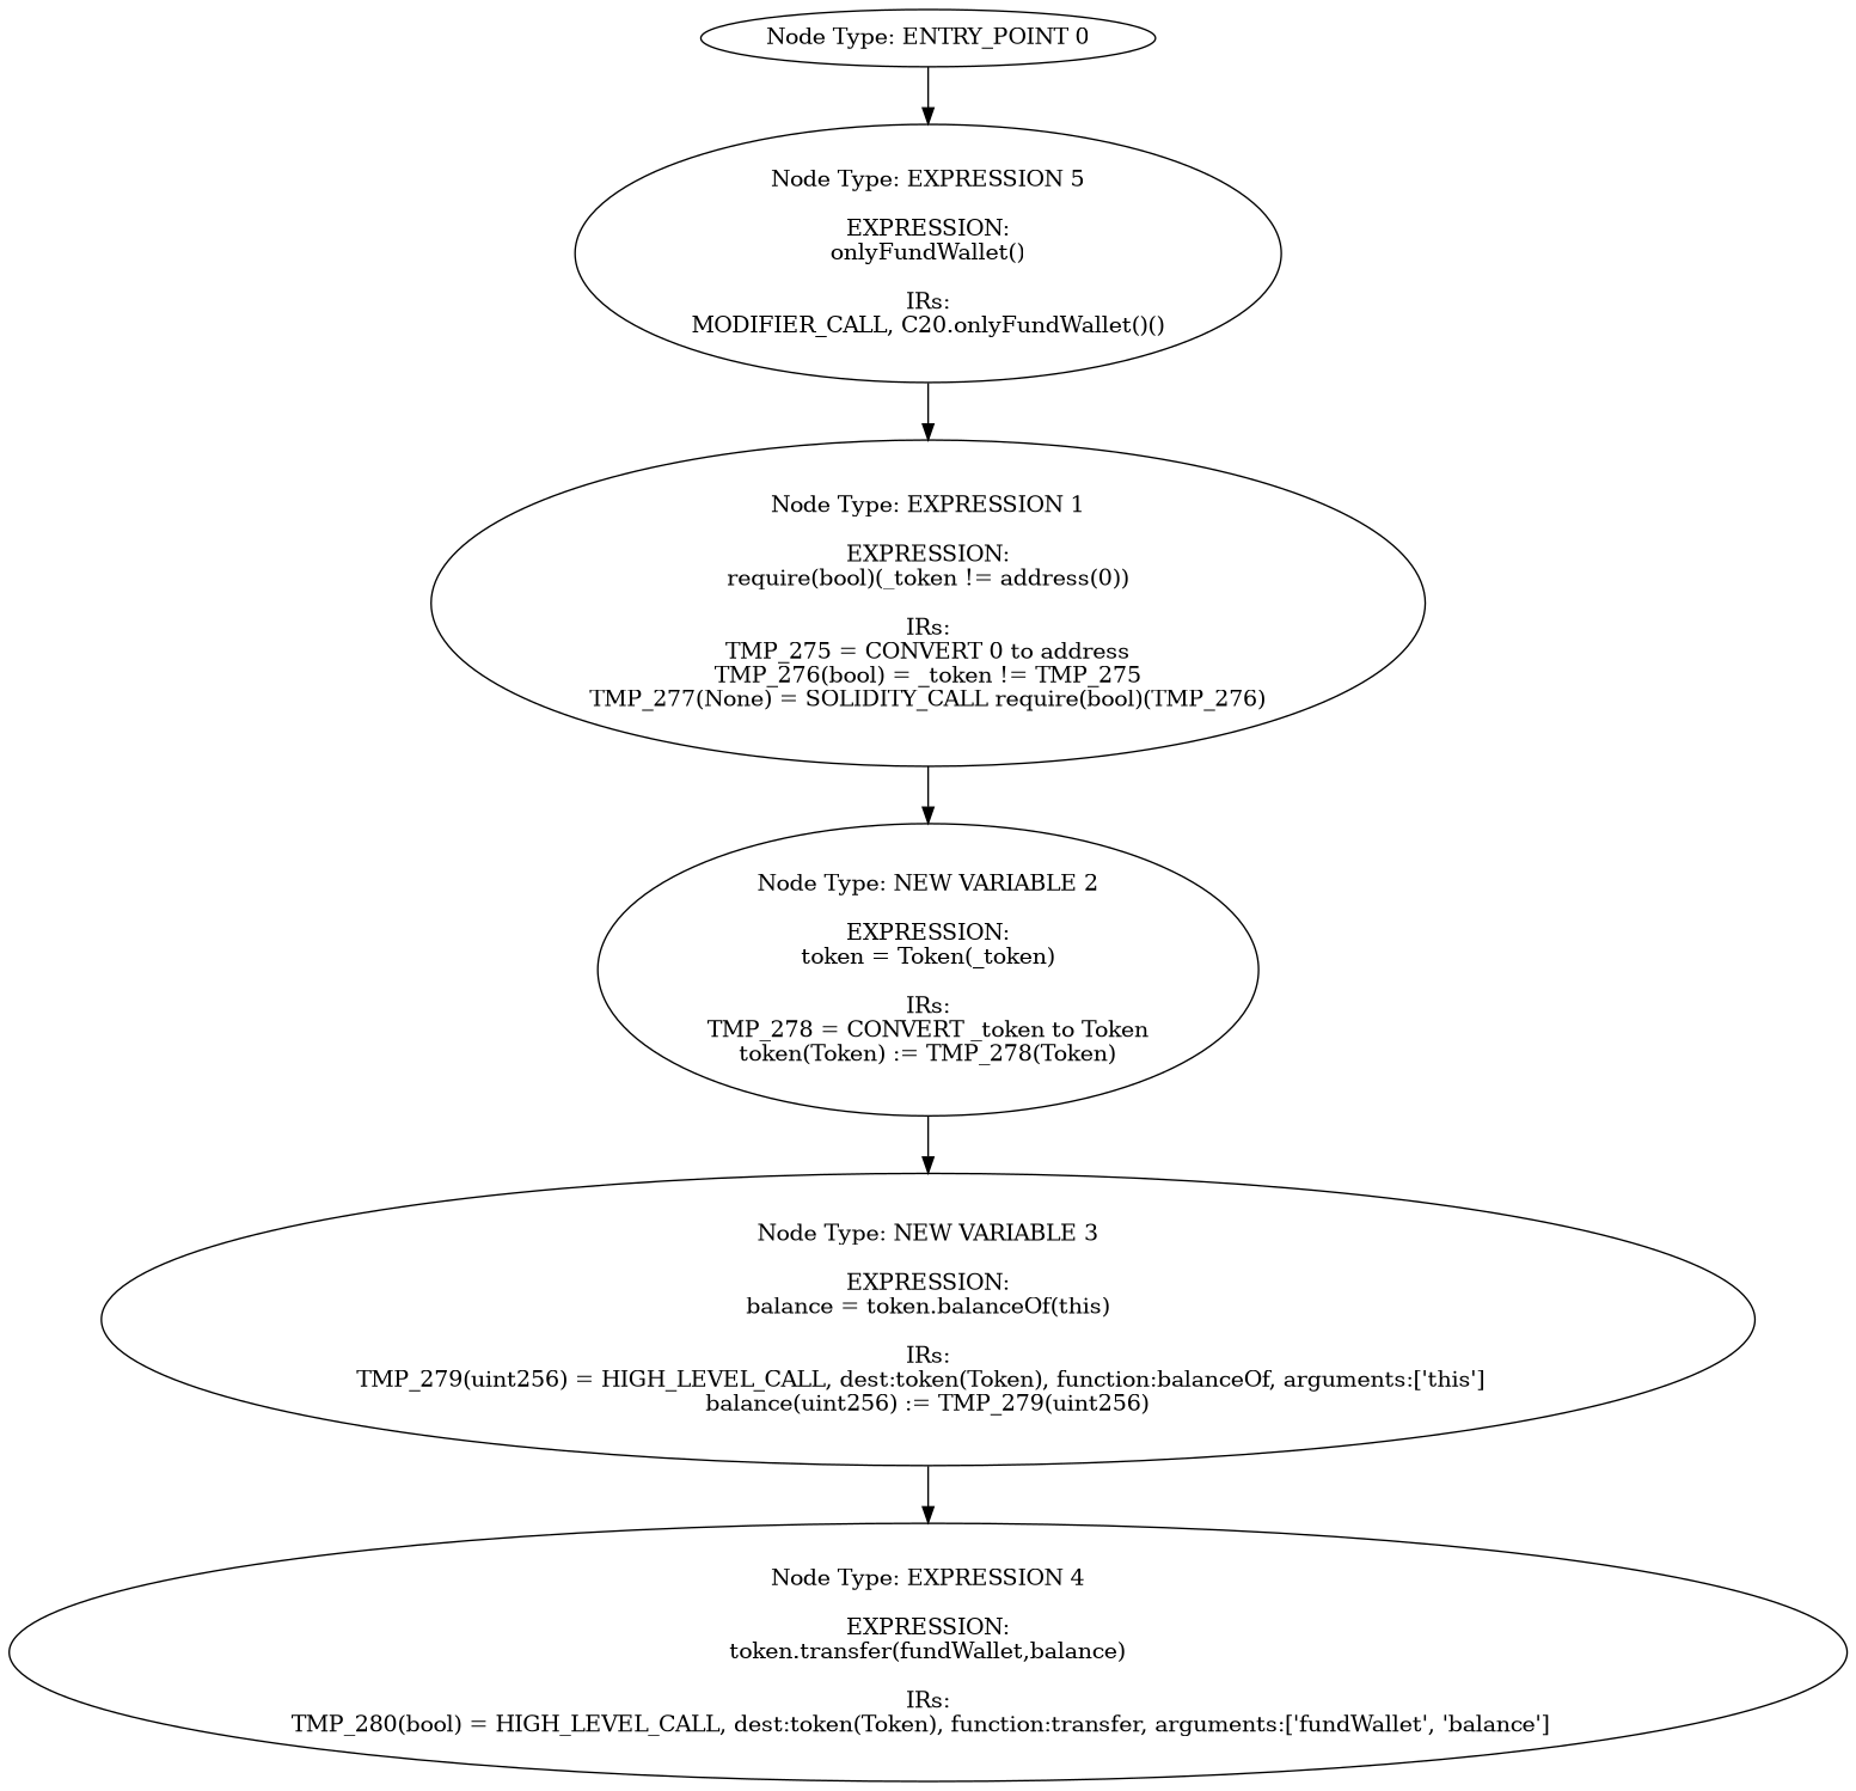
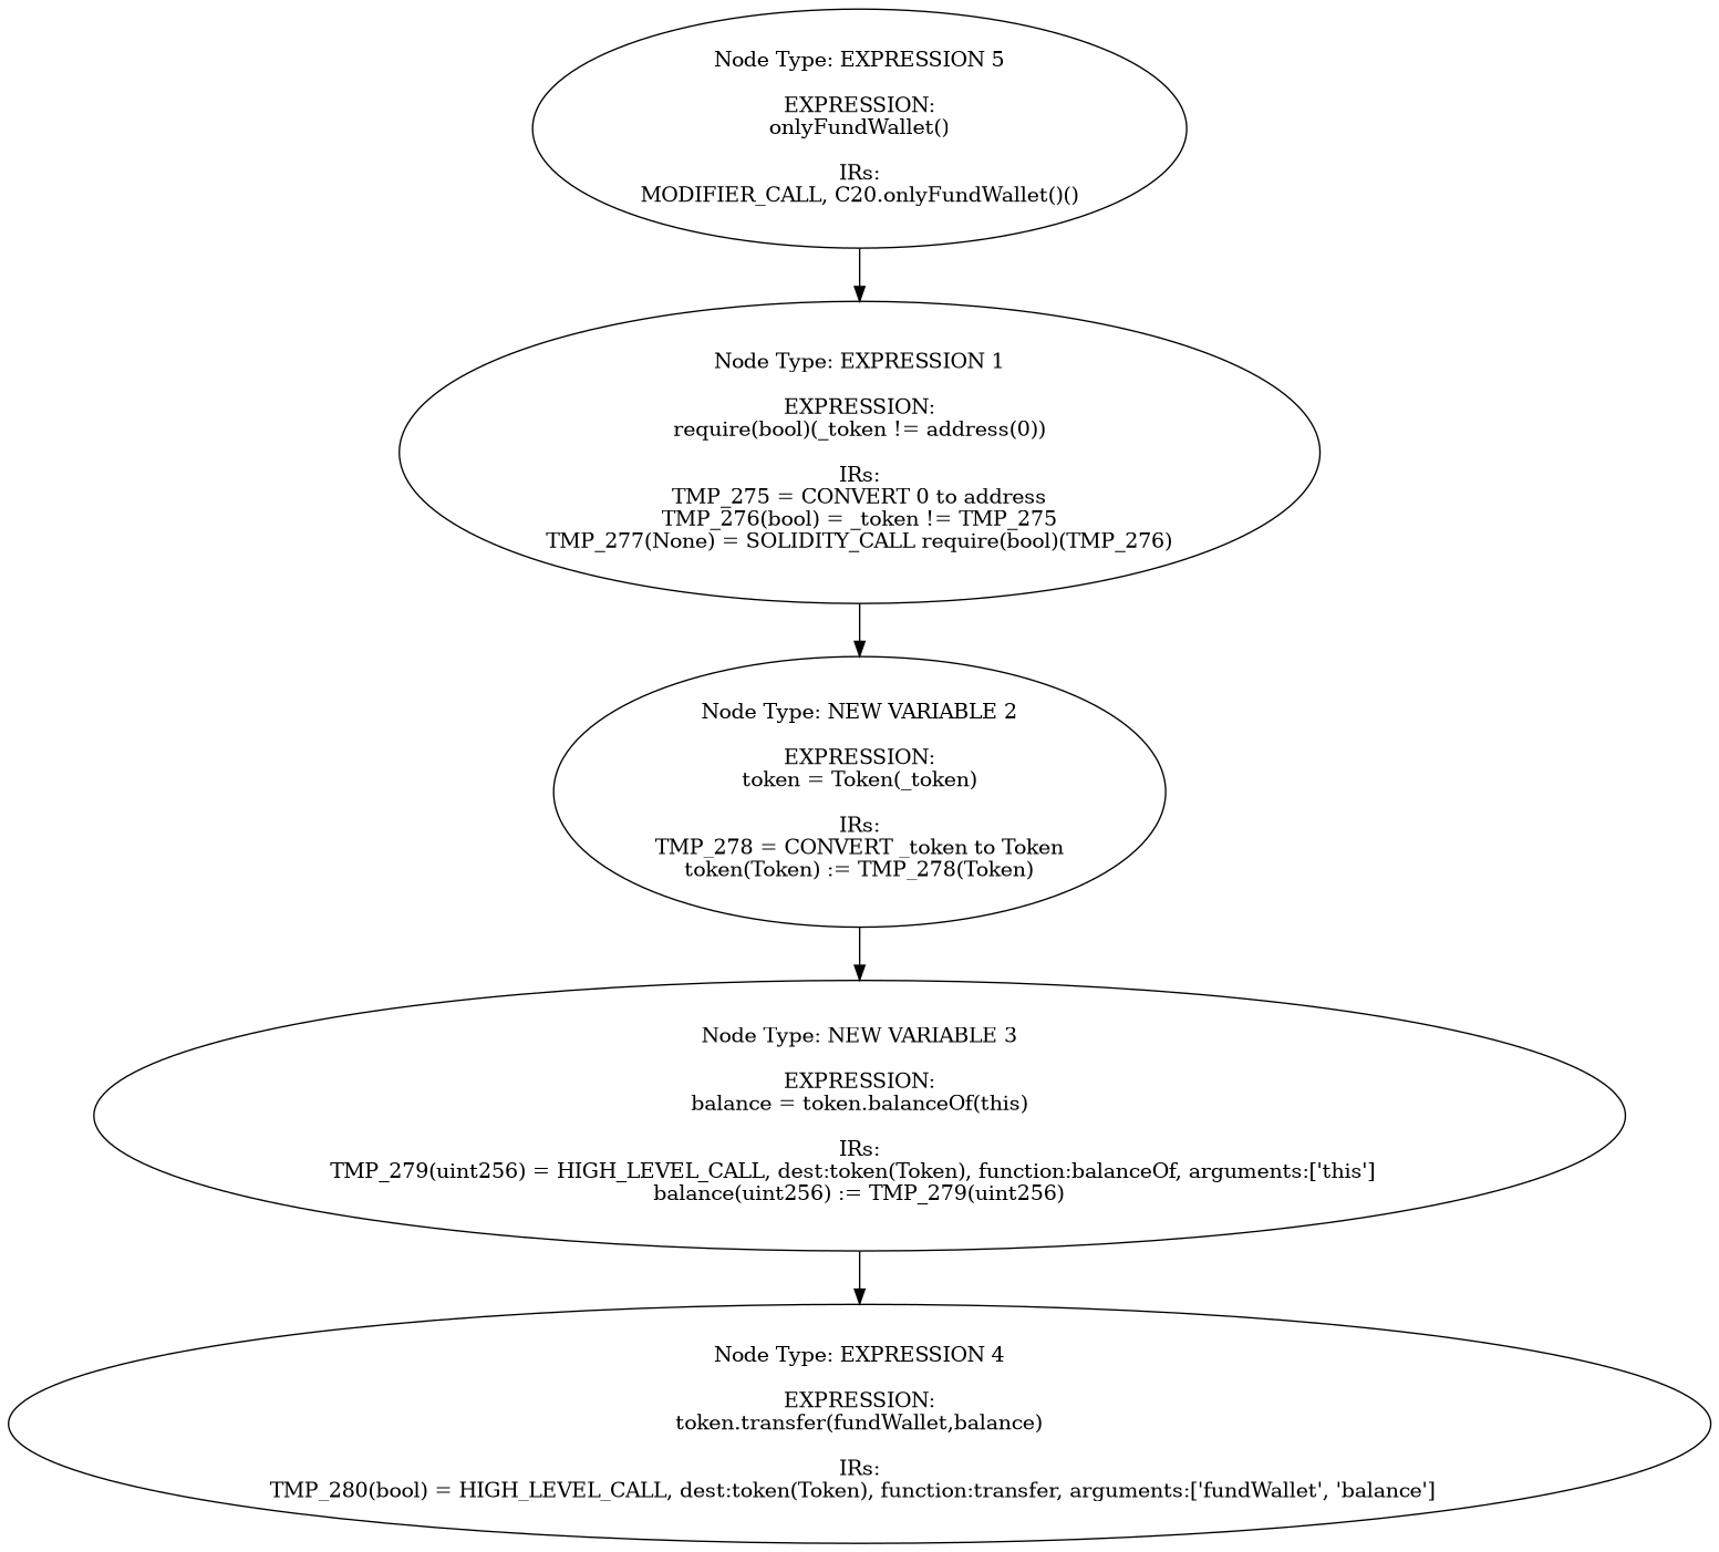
  digraph {
-   n1 [label="Node Type: ENTRY_POINT 0\n"]
    n2 [label="Node Type: EXPRESSION 5\n\nEXPRESSION:\nonlyFundWallet()\n\nIRs:\nMODIFIER_CALL, C20.onlyFundWallet()()"]
    n3 [label="Node Type: EXPRESSION 1\n\nEXPRESSION:\nrequire(bool)(_token != address(0))\n\nIRs:\nTMP_275 = CONVERT 0 to address\nTMP_276(bool) = _token != TMP_275\nTMP_277(None) = SOLIDITY_CALL require(bool)(TMP_276)"]
    n4 [label="Node Type: NEW VARIABLE 2\n\nEXPRESSION:\ntoken = Token(_token)\n\nIRs:\nTMP_278 = CONVERT _token to Token\ntoken(Token) := TMP_278(Token)"]
    n5 [label="Node Type: NEW VARIABLE 3\n\nEXPRESSION:\nbalance = token.balanceOf(this)\n\nIRs:\nTMP_279(uint256) = HIGH_LEVEL_CALL, dest:token(Token), function:balanceOf, arguments:['this']  \nbalance(uint256) := TMP_279(uint256)"]
    n6 [label="Node Type: EXPRESSION 4\n\nEXPRESSION:\ntoken.transfer(fundWallet,balance)\n\nIRs:\nTMP_280(bool) = HIGH_LEVEL_CALL, dest:token(Token), function:transfer, arguments:['fundWallet', 'balance']  "]
-   n1 -> n2
    n2 -> n3
    n3 -> n4
    n4 -> n5
    n5 -> n6
  }
